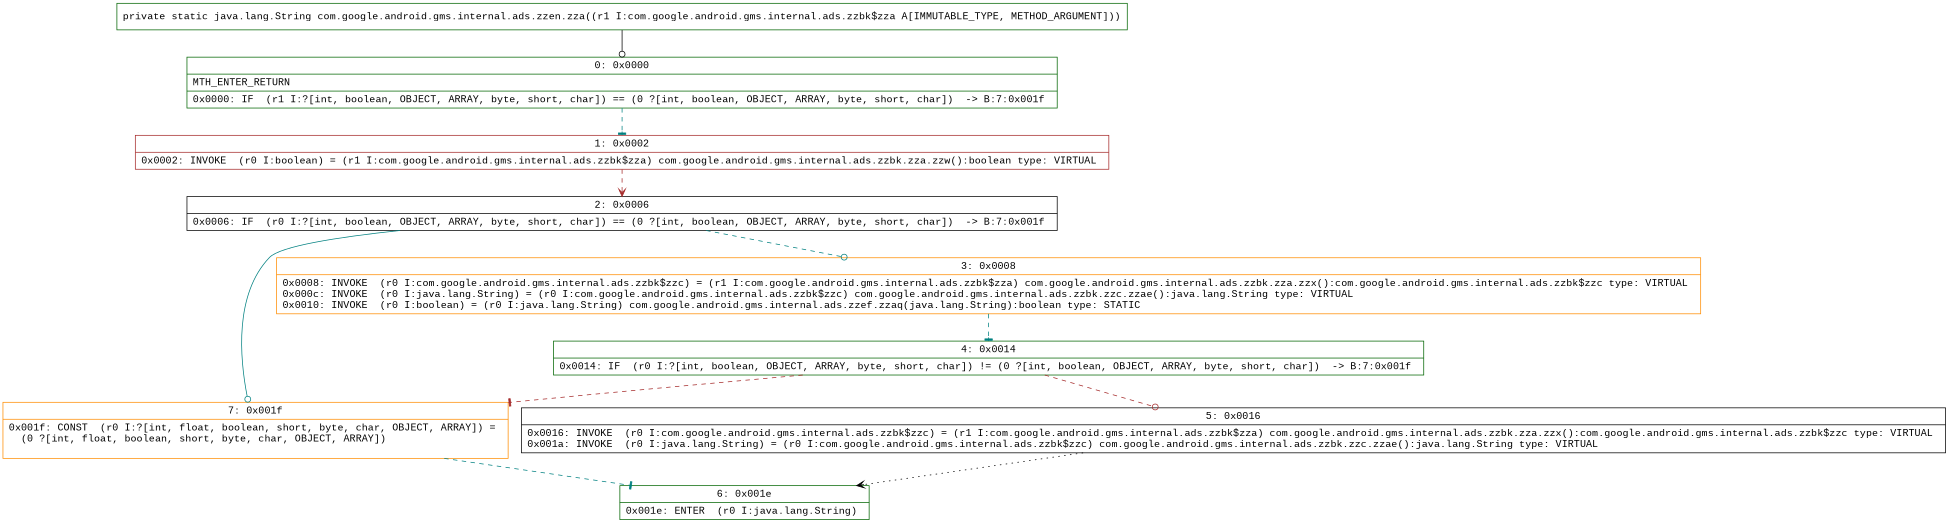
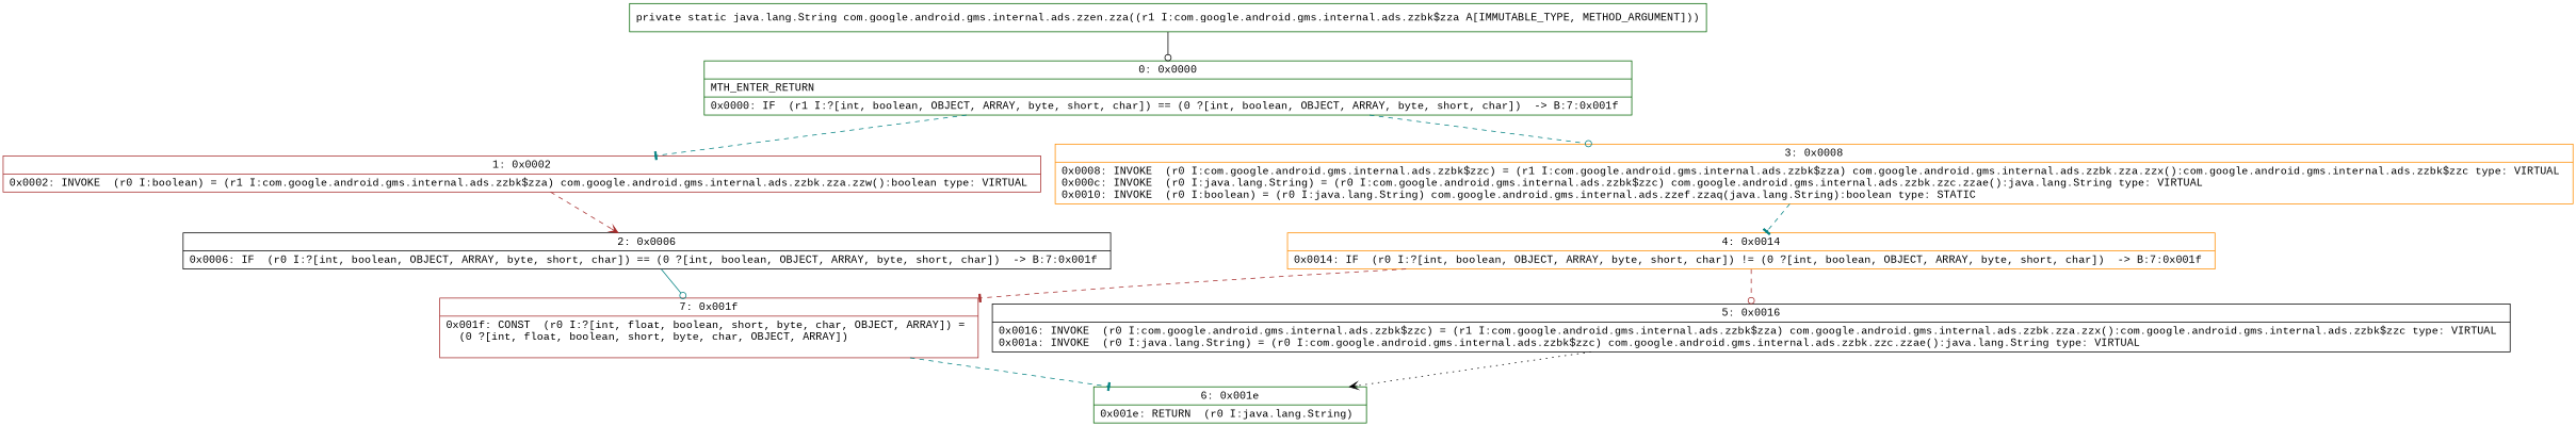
  digraph {
    fontname="Liberation Mono"
    node [color=darkgreen fontname="Liberation Mono" shape=record]
    edge [arrowhead=tee color=teal fontname="Liberation Mono" style=dashed]
    n1 [label="{0\:\ 0x0000|MTH_ENTER_RETURN\l|0x0000: IF  (r1 I:?[int, boolean, OBJECT, ARRAY, byte, short, char]) == (0 ?[int, boolean, OBJECT, ARRAY, byte, short, char])  \-\> B:7:0x001f \l}"]
    n2 [color=brown label="{1\:\ 0x0002|0x0002: INVOKE  (r0 I:boolean) = (r1 I:com.google.android.gms.internal.ads.zzbk$zza) com.google.android.gms.internal.ads.zzbk.zza.zzw():boolean type: VIRTUAL \l}"]
    n3 [color=black label="{2\:\ 0x0006|0x0006: IF  (r0 I:?[int, boolean, OBJECT, ARRAY, byte, short, char]) == (0 ?[int, boolean, OBJECT, ARRAY, byte, short, char])  \-\> B:7:0x001f \l}"]
-   n4 [color=darkorange label="{7\:\ 0x001f|0x001f: CONST  (r0 I:?[int, float, boolean, short, byte, char, OBJECT, ARRAY]) = \l  (0 ?[int, float, boolean, short, byte, char, OBJECT, ARRAY])\l \l}"]
-   n5 [label="{6\:\ 0x001e|0x001e: ENTER  (r0 I:java.lang.String) \l}"]
+   n4 [color=brown label="{7\:\ 0x001f|0x001f: CONST  (r0 I:?[int, float, boolean, short, byte, char, OBJECT, ARRAY]) = \l  (0 ?[int, float, boolean, short, byte, char, OBJECT, ARRAY])\l \l}"]
+   n5 [label="{6\:\ 0x001e|0x001e: RETURN  (r0 I:java.lang.String) \l}"]
    n6 [color=darkorange label="{3\:\ 0x0008|0x0008: INVOKE  (r0 I:com.google.android.gms.internal.ads.zzbk$zzc) = (r1 I:com.google.android.gms.internal.ads.zzbk$zza) com.google.android.gms.internal.ads.zzbk.zza.zzx():com.google.android.gms.internal.ads.zzbk$zzc type: VIRTUAL \l0x000c: INVOKE  (r0 I:java.lang.String) = (r0 I:com.google.android.gms.internal.ads.zzbk$zzc) com.google.android.gms.internal.ads.zzbk.zzc.zzae():java.lang.String type: VIRTUAL \l0x0010: INVOKE  (r0 I:boolean) = (r0 I:java.lang.String) com.google.android.gms.internal.ads.zzef.zzaq(java.lang.String):boolean type: STATIC \l}"]
-   n7 [label="{4\:\ 0x0014|0x0014: IF  (r0 I:?[int, boolean, OBJECT, ARRAY, byte, short, char]) != (0 ?[int, boolean, OBJECT, ARRAY, byte, short, char])  \-\> B:7:0x001f \l}"]
+   n7 [color=darkorange label="{4\:\ 0x0014|0x0014: IF  (r0 I:?[int, boolean, OBJECT, ARRAY, byte, short, char]) != (0 ?[int, boolean, OBJECT, ARRAY, byte, short, char])  \-\> B:7:0x001f \l}"]
    n8 [color=black label="{5\:\ 0x0016|0x0016: INVOKE  (r0 I:com.google.android.gms.internal.ads.zzbk$zzc) = (r1 I:com.google.android.gms.internal.ads.zzbk$zza) com.google.android.gms.internal.ads.zzbk.zza.zzx():com.google.android.gms.internal.ads.zzbk$zzc type: VIRTUAL \l0x001a: INVOKE  (r0 I:java.lang.String) = (r0 I:com.google.android.gms.internal.ads.zzbk$zzc) com.google.android.gms.internal.ads.zzbk.zzc.zzae():java.lang.String type: VIRTUAL \l}"]
    n9 [label="{private static java.lang.String com.google.android.gms.internal.ads.zzen.zza((r1 I:com.google.android.gms.internal.ads.zzbk$zza A[IMMUTABLE_TYPE, METHOD_ARGUMENT])) }"]
    n1 -> n2
    n2 -> n3 [arrowhead=vee color=brown]
    n3 -> n4 [arrowhead=odot style=solid]
-   n3 -> n6 [arrowhead=odot]
+   n1 -> n6 [arrowhead=odot]
    n4 -> n5
    n6 -> n7
    n7 -> n4 [color=brown]
    n7 -> n8 [arrowhead=odot color=brown]
    n8 -> n5 [arrowhead=vee color=black style=dotted]
    n9 -> n1 [arrowhead=odot color=black style=solid]
  }
